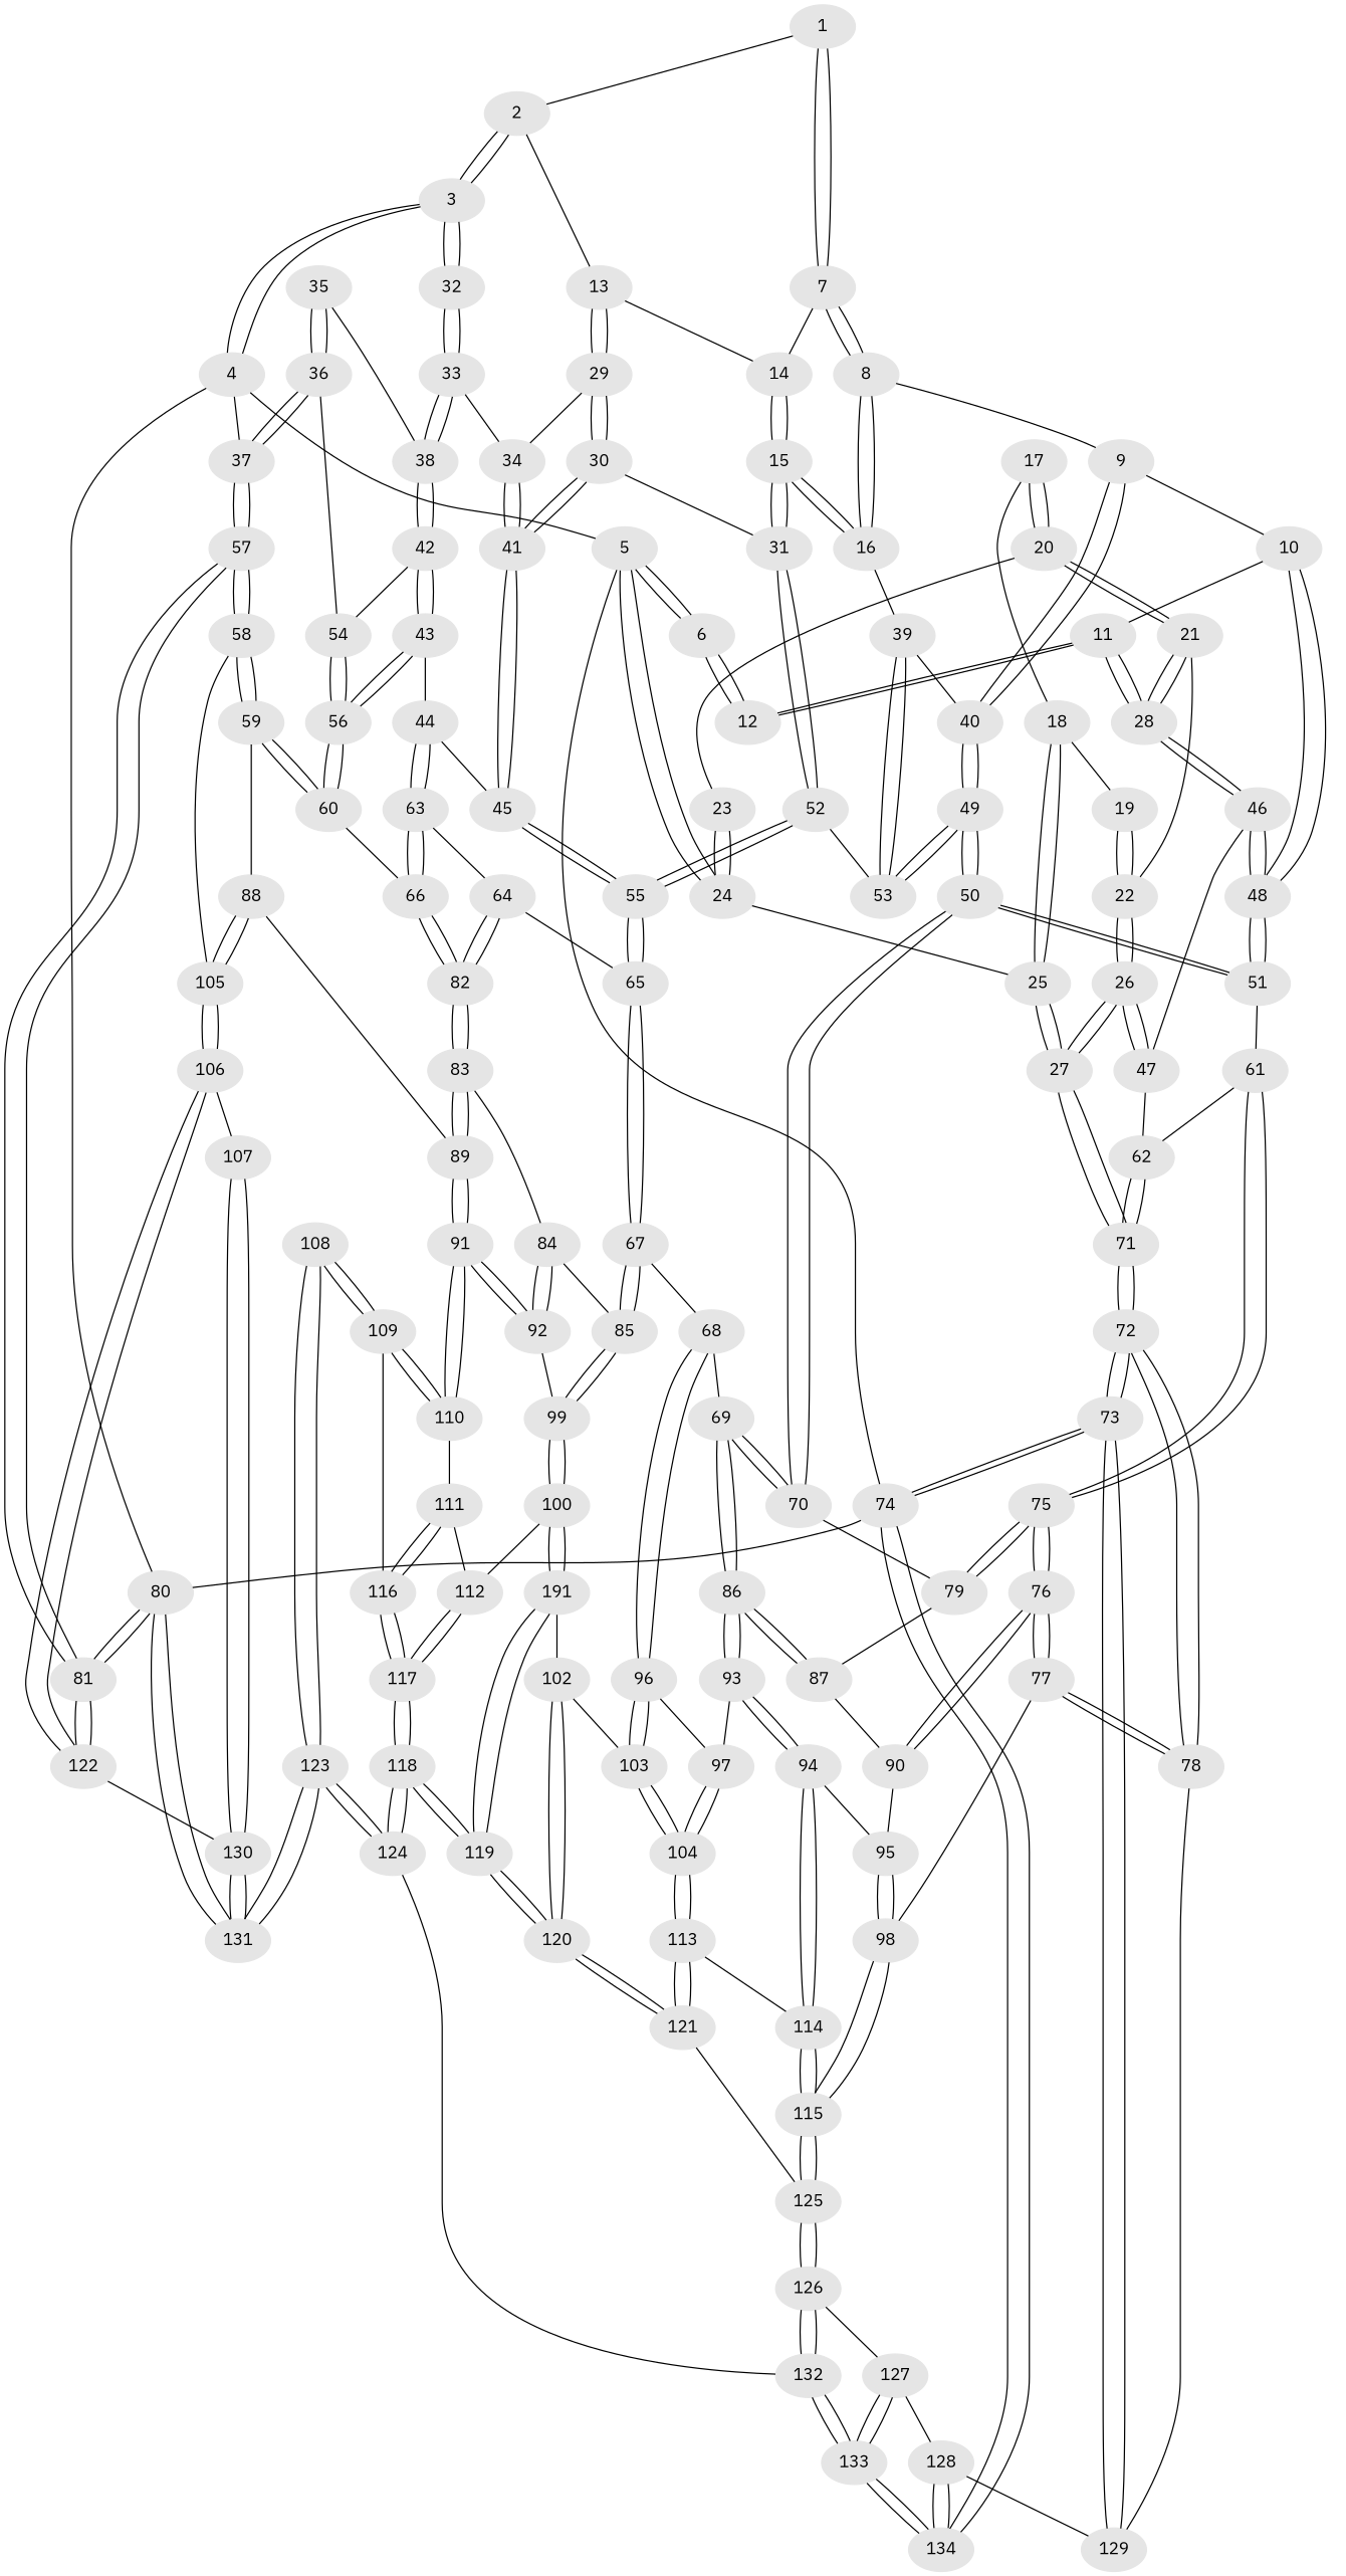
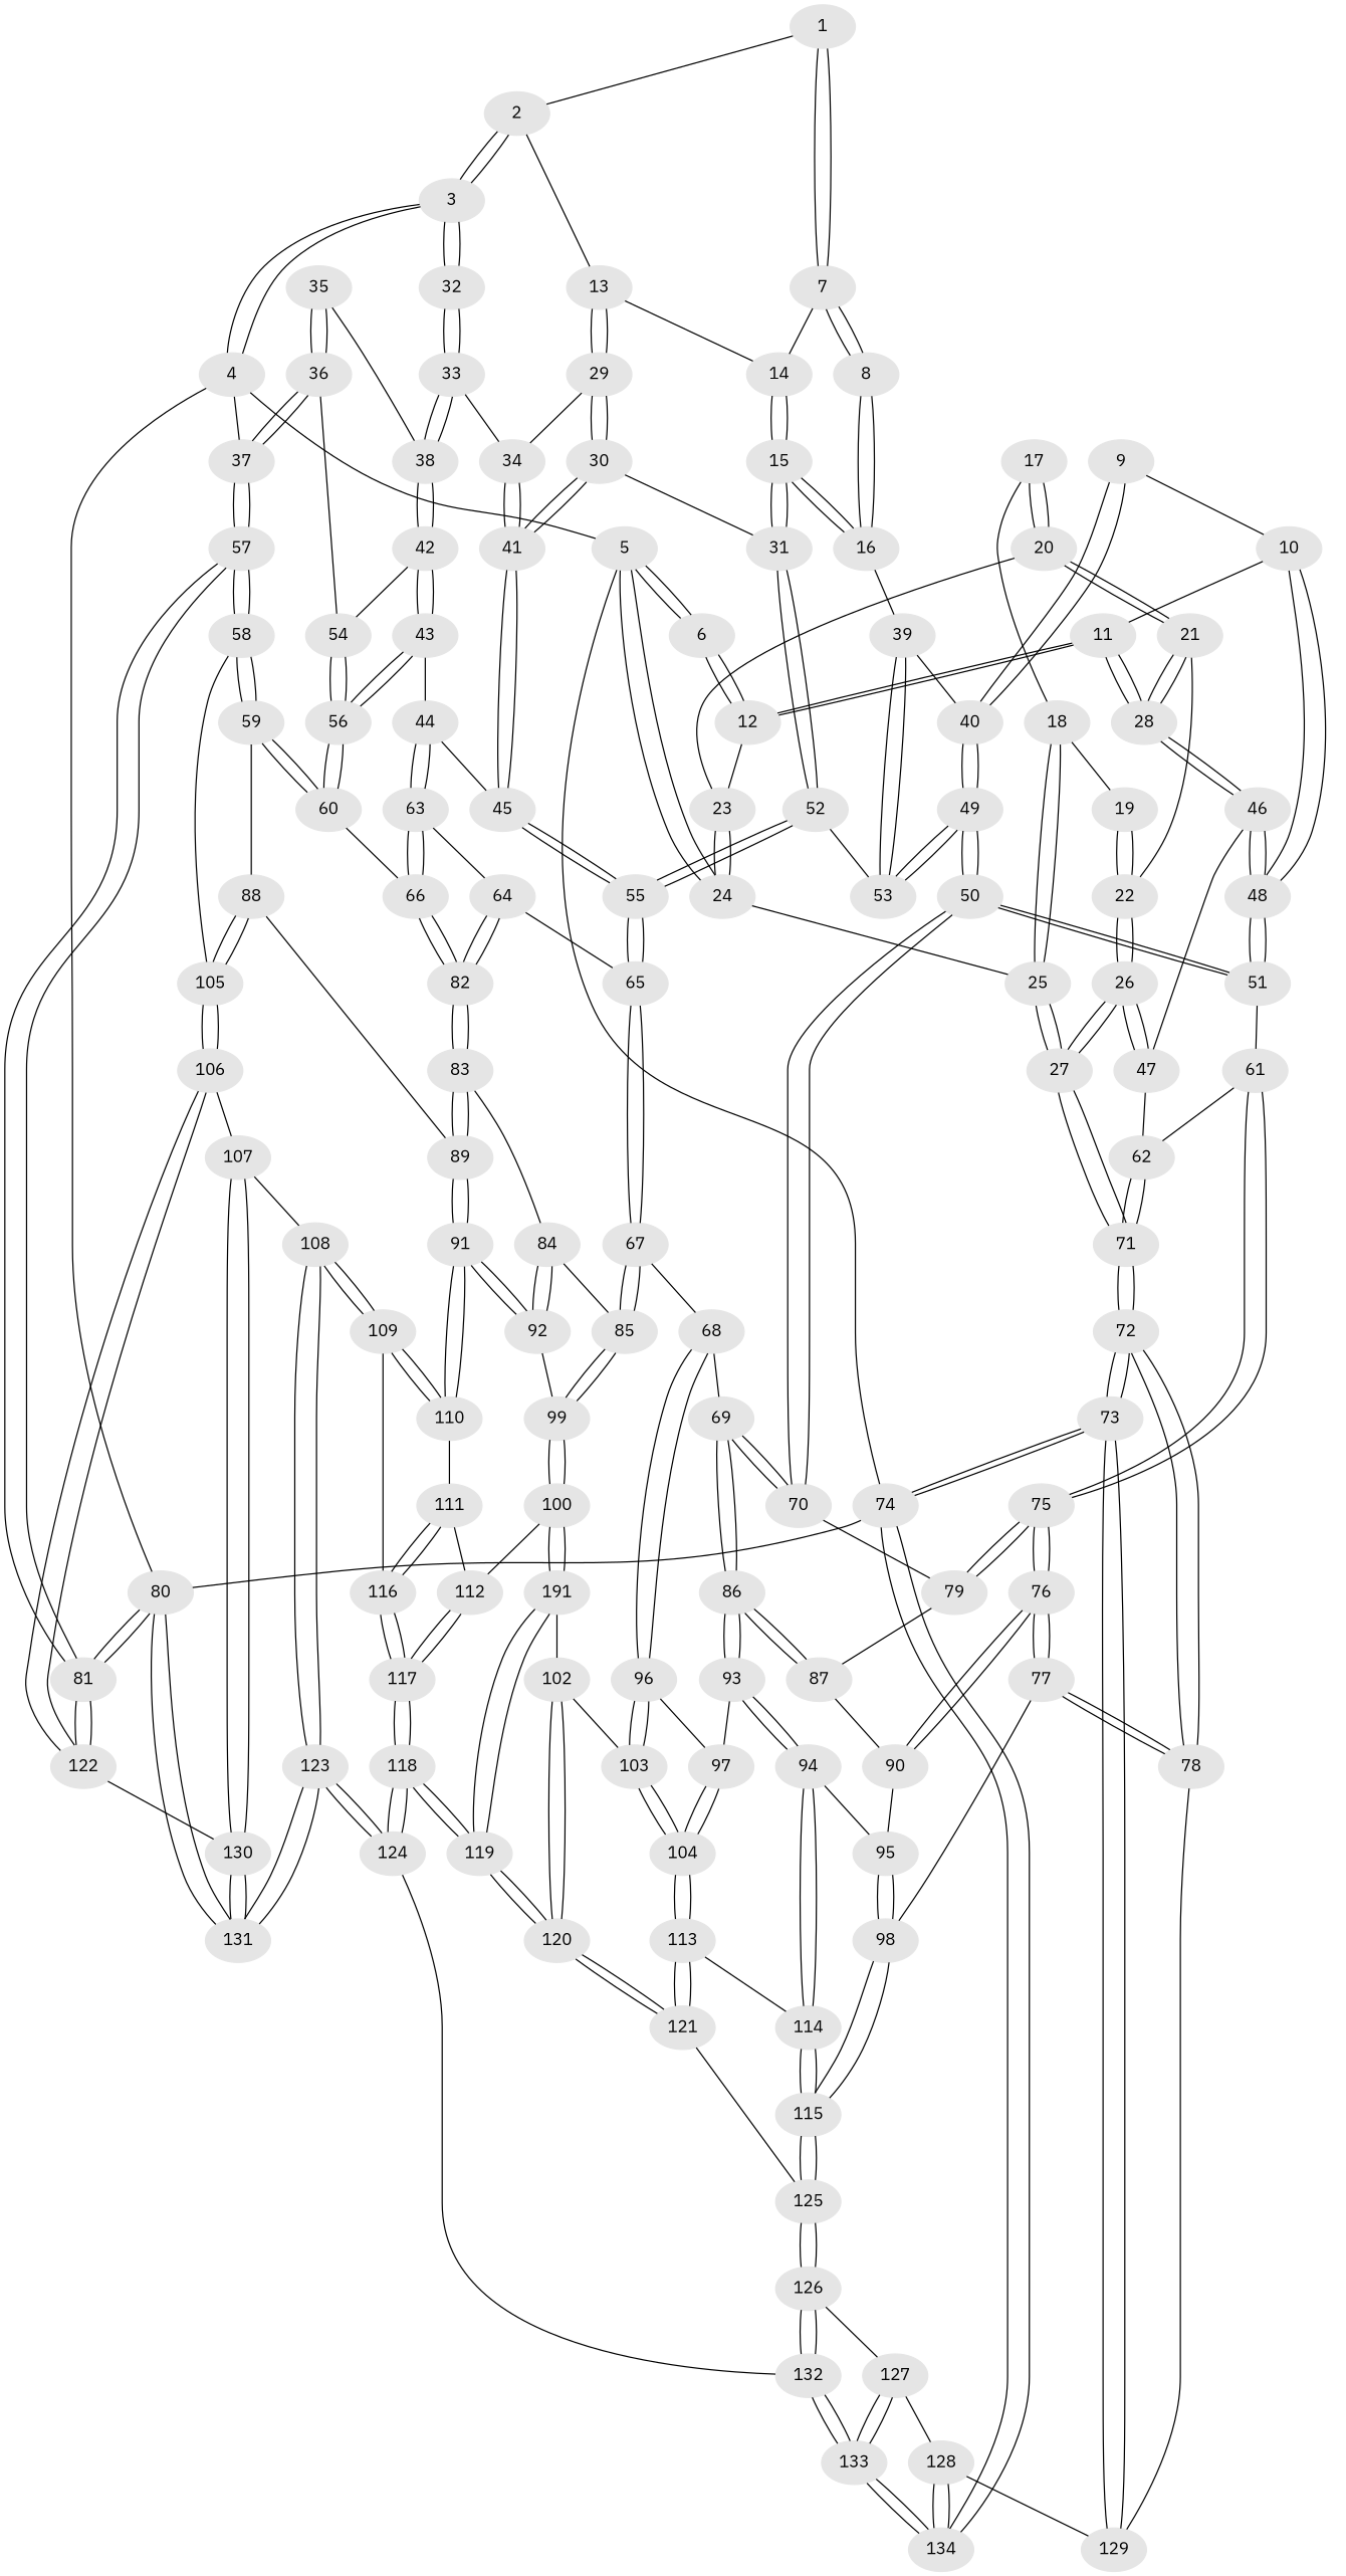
  graph {
    fontname="IBM Plex Sans"
    node [color=gray90 fontname="IBM Plex Sans" style=filled]
    edge [fontname="IBM Plex Sans"]
    1
    2
    7
    3
    13
    8
    14
    4
    32
    29
    5
    37
    80
    33
    6
    24
    74
    57
    81
    131
    12
    25
    134
    23
    9
    16
    15
    10
    40
    39
    11
    48
    49
    28
    51
    46
    30
    34
    31
    52
    53
    17
    18
    20
    19
    21
    22
    27
    26
    47
    71
    62
    72
    41
    45
    55
    38
    42
    35
    36
    54
    56
    58
    43
    50
    44
    63
    60
    66
    64
    65
    61
    70
    79
    75
    67
    59
    105
    122
    88
    106
    89
    82
    76
    83
    68
    85
    69
    96
    99
    86
    97
    103
    87
    93
    73
    78
    129
    77
    90
    98
    95
    115
    130
    84
    92
    91
    100
    94
    110
    111
    114
    104
    113
    125
    n116 [label=191]
    112
    102
    119
    117
    120
    121
    107
    108
    109
    123
    116
    124
    118
    126
    132
    133
    127
    128
    1 -- 2
    1 -- 7
    1 -- 7
    2 -- 3
    2 -- 3
    2 -- 13
    7 -- 8
    7 -- 8
    7 -- 14
    3 -- 4
    3 -- 4
    3 -- 32
    3 -- 32
    13 -- 14
    13 -- 29
    13 -- 29
-   8 -- 9
    8 -- 16
    8 -- 16
    14 -- 15
    14 -- 15
    4 -- 5
    4 -- 37
    4 -- 80
    32 -- 33
    32 -- 33
    29 -- 30
    29 -- 30
    29 -- 34
    5 -- 6
    5 -- 6
    5 -- 24
    5 -- 24
    5 -- 74
    37 -- 57
    37 -- 57
    80 -- 81
    80 -- 81
    80 -- 131
    80 -- 131
    33 -- 34
    33 -- 38
    33 -- 38
    6 -- 12
    6 -- 12
    24 -- 25
    74 -- 80
    74 -- 134
    74 -- 134
    57 -- 81
    57 -- 81
    57 -- 58
    57 -- 58
    81 -- 122
    81 -- 122
+   12 -- 23
    25 -- 27
    25 -- 27
    23 -- 24
    23 -- 24
    9 -- 10
    9 -- 40
    9 -- 40
    16 -- 39
    15 -- 16
    15 -- 16
    15 -- 31
    15 -- 31
    10 -- 11
    10 -- 48
    10 -- 48
    40 -- 49
    40 -- 49
    39 -- 40
    39 -- 53
    39 -- 53
    11 -- 12
    11 -- 12
    11 -- 28
    11 -- 28
    48 -- 51
    48 -- 51
    49 -- 53
    49 -- 53
    49 -- 50
    49 -- 50
    28 -- 46
    28 -- 46
    51 -- 61
    46 -- 48
    46 -- 48
    46 -- 47
    30 -- 31
    30 -- 41
    30 -- 41
    34 -- 41
    34 -- 41
    31 -- 52
    31 -- 52
    52 -- 53
    52 -- 55
    52 -- 55
    17 -- 18
    17 -- 20
    17 -- 20
    18 -- 25
    18 -- 25
    18 -- 19
    20 -- 23
    20 -- 21
    20 -- 21
    19 -- 22
    19 -- 22
    21 -- 28
    21 -- 28
    21 -- 22
    22 -- 26
    22 -- 26
    27 -- 71
    27 -- 71
    26 -- 27
    26 -- 27
    26 -- 47
    26 -- 47
    47 -- 62
    71 -- 72
    71 -- 72
    62 -- 71
    62 -- 71
    72 -- 73
    72 -- 73
    72 -- 78
    72 -- 78
    41 -- 45
    41 -- 45
    45 -- 55
    45 -- 55
    55 -- 65
    55 -- 65
    38 -- 42
    38 -- 42
    42 -- 54
    42 -- 43
    42 -- 43
    35 -- 38
    35 -- 36
    35 -- 36
    36 -- 37
    36 -- 37
    36 -- 54
    54 -- 56
    54 -- 56
    56 -- 60
    56 -- 60
    58 -- 59
    58 -- 59
    58 -- 105
    43 -- 56
    43 -- 56
    43 -- 44
    50 -- 51
    50 -- 51
    50 -- 70
    50 -- 70
    44 -- 45
    44 -- 63
    44 -- 63
    63 -- 66
    63 -- 66
    63 -- 64
    60 -- 66
    66 -- 82
    66 -- 82
    64 -- 65
    64 -- 82
    64 -- 82
    65 -- 67
    65 -- 67
    61 -- 62
    61 -- 75
    61 -- 75
    70 -- 79
    79 -- 87
    75 -- 79
    75 -- 79
    75 -- 76
    75 -- 76
    67 -- 68
    67 -- 85
    67 -- 85
    59 -- 60
    59 -- 60
    59 -- 88
    105 -- 106
    105 -- 106
    122 -- 130
    88 -- 105
    88 -- 105
    88 -- 89
    106 -- 122
    106 -- 122
    106 -- 107
    89 -- 91
    89 -- 91
    82 -- 83
    82 -- 83
    76 -- 77
    76 -- 77
    76 -- 90
    76 -- 90
    83 -- 89
    83 -- 89
    83 -- 84
    68 -- 69
    68 -- 96
    68 -- 96
    85 -- 99
    85 -- 99
    69 -- 70
    69 -- 70
    69 -- 86
    69 -- 86
    96 -- 97
    96 -- 103
    96 -- 103
    99 -- 100
    99 -- 100
    86 -- 87
    86 -- 87
    86 -- 93
    86 -- 93
    97 -- 104
    97 -- 104
    103 -- 104
    103 -- 104
    87 -- 90
    93 -- 97
    93 -- 94
    93 -- 94
    73 -- 74
    73 -- 74
    73 -- 129
    73 -- 129
    78 -- 129
    77 -- 78
    77 -- 78
    77 -- 98
    90 -- 95
    98 -- 115
    98 -- 115
    95 -- 98
    95 -- 98
    115 -- 125
    115 -- 125
    130 -- 131
    130 -- 131
    84 -- 85
    84 -- 92
    84 -- 92
    92 -- 99
    91 -- 92
    91 -- 92
    91 -- 110
    91 -- 110
    100 -- n116
    100 -- n116
    100 -- 112
    94 -- 95
    94 -- 114
    94 -- 114
    110 -- 111
    111 -- 112
    111 -- 116
    111 -- 116
    114 -- 115
    114 -- 115
    104 -- 113
    104 -- 113
    113 -- 114
    113 -- 121
    113 -- 121
    125 -- 126
    125 -- 126
    n116 -- 102
    n116 -- 119
    n116 -- 119
    112 -- 117
    112 -- 117
    102 -- 103
    102 -- 120
    102 -- 120
    119 -- 120
    119 -- 120
    117 -- 118
    117 -- 118
    120 -- 121
    120 -- 121
    121 -- 125
    107 -- 130
    107 -- 130
+   107 -- 108
    108 -- 109
    108 -- 109
    108 -- 123
    108 -- 123
    109 -- 110
    109 -- 110
    109 -- 116
    123 -- 131
    123 -- 131
    123 -- 124
    123 -- 124
    116 -- 117
    116 -- 117
    124 -- 132
    118 -- 119
    118 -- 119
    118 -- 124
    118 -- 124
    126 -- 132
    126 -- 132
    126 -- 127
    132 -- 133
    132 -- 133
    133 -- 134
    133 -- 134
    127 -- 133
    127 -- 133
    127 -- 128
    128 -- 134
    128 -- 134
    128 -- 129
  }
